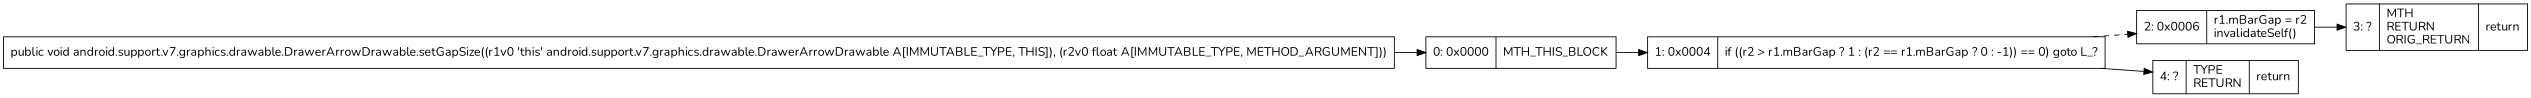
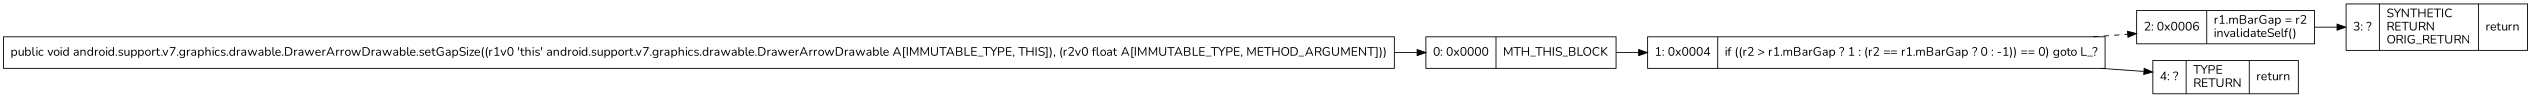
  digraph {
    fontname=Nunito
    rankdir=LR
    node [fontname=Nunito shape=record]
    edge [fontname=Nunito]
    n1 [label="{0\:\ 0x0000|MTH_THIS_BLOCK\l}"]
    n2 [label="{1\:\ 0x0004|if ((r2 \> r1.mBarGap ? 1 : (r2 == r1.mBarGap ? 0 : \-1)) == 0) goto L_?\l}"]
    n3 [label="{2\:\ 0x0006|r1.mBarGap = r2\linvalidateSelf()\l}"]
    n4 [label="{4\:\ ?|TYPE\lRETURN\l|return\l}"]
-   n5 [label="{3\:\ ?|MTH\lRETURN\lORIG_RETURN\l|return\l}"]
+   n5 [label="{3\:\ ?|SYNTHETIC\lRETURN\lORIG_RETURN\l|return\l}"]
    n6 [label="{public void android.support.v7.graphics.drawable.DrawerArrowDrawable.setGapSize((r1v0 'this' android.support.v7.graphics.drawable.DrawerArrowDrawable A[IMMUTABLE_TYPE, THIS]), (r2v0 float A[IMMUTABLE_TYPE, METHOD_ARGUMENT])) }"]
    n1 -> n2
    n2 -> n3 [style=dashed]
    n2 -> n4
    n3 -> n5
    n6 -> n1
  }
